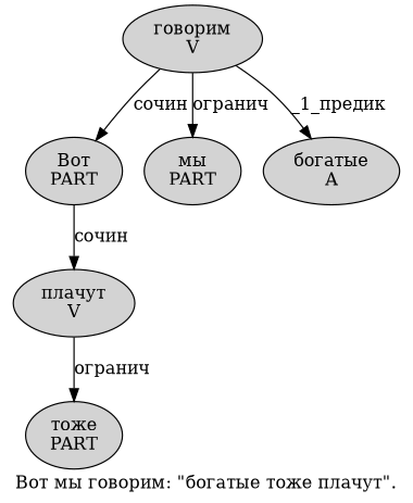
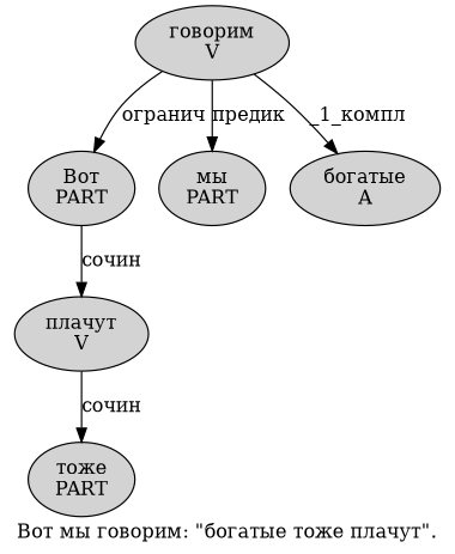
  digraph {
    label="Вот мы говорим: \"богатые тоже плачут\"."
    node [fillcolor=lightgray penwidth=1 shape=ellipse style=filled]
    n1 [label="Вот\nPART"]
    n2 [label="плачут\nV"]
    n3 [label="мы\nPART"]
    n4 [label="говорим\nV"]
    n5 [label="богатые\nA"]
    n6 [label="тоже\nPART"]
    n1 -> n2 [label="сочин"]
-   n2 -> n6 [label="огранич"]
-   n4 -> n1 [label="сочин"]
-   n4 -> n3 [label="огранич"]
-   n4 -> n5 [label="_1_предик"]
+   n2 -> n6 [label="сочин"]
+   n4 -> n1 [label="огранич"]
+   n4 -> n3 [label="предик"]
+   n4 -> n5 [label="_1_компл"]
  }
